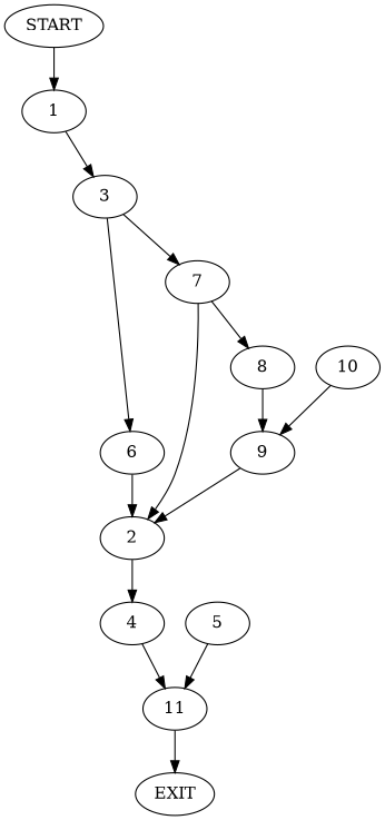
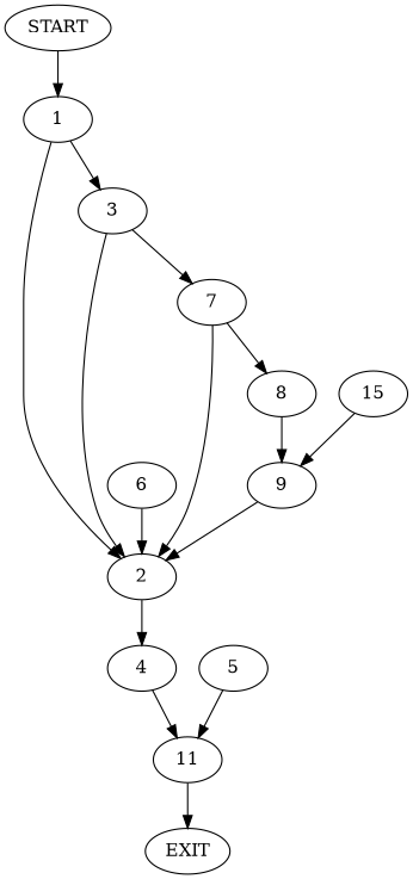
  digraph {
    n1 [label=START]
    1
    2
    3
    n5 [label=EXIT]
    4
    6
    7
    11
    5
    8
    9
-   10
+   10 [label=15]
    n1 -> 1
+   1 -> 2
    1 -> 3
    2 -> 4
-   3 -> 6
+   3 -> 2
    3 -> 7
    4 -> 11
    6 -> 2
    7 -> 2
    7 -> 8
    11 -> n5
    5 -> 11
    8 -> 9
    9 -> 2
    10 -> 9
  }
